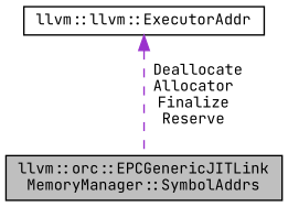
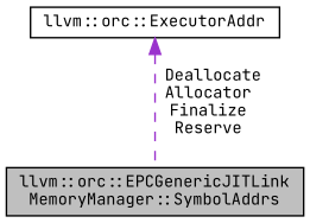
  digraph {
    fontname="JetBrains Mono"
    node [color=black fontname="JetBrains Mono" fontsize=10 shape=record]
    n1 [fillcolor=grey75 fontcolor=black height=0.2 label="llvm::orc::EPCGenericJITLink\lMemoryManager::SymbolAddrs" style=filled width=0.4]
-   n2 [height=0.2 label="llvm::llvm::ExecutorAddr" width=0.4]
+   n2 [height=0.2 label="llvm::orc::ExecutorAddr" width=0.4]
    n2 -> n1 [color=darkorchid3 dir=back fontname="JetBrains Mono" fontsize=10 label=" Deallocate\nAllocator\nFinalize\nReserve" labelfontname=Helvetica labelfontsize=10 style=dashed]
  }
